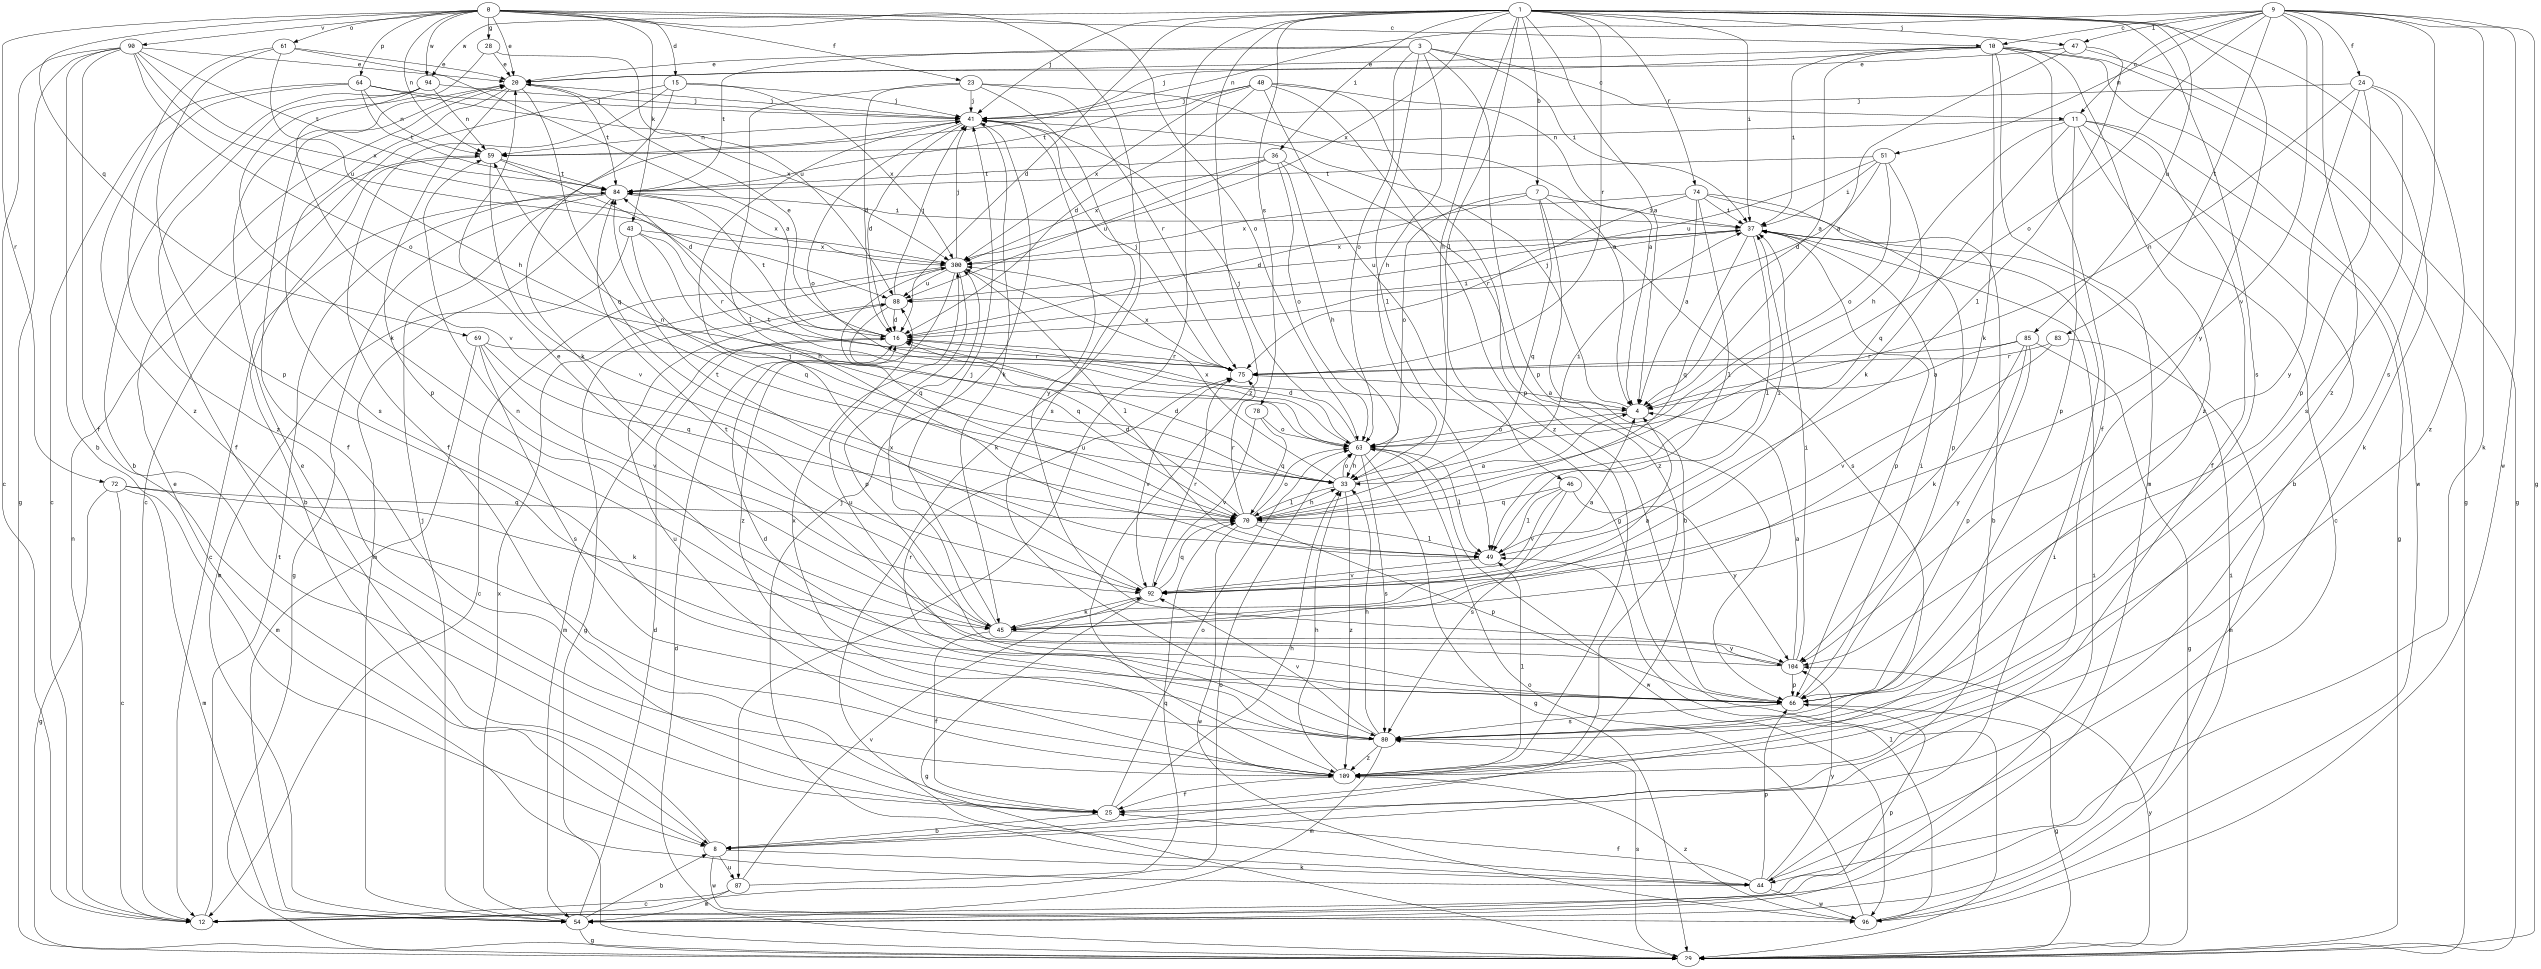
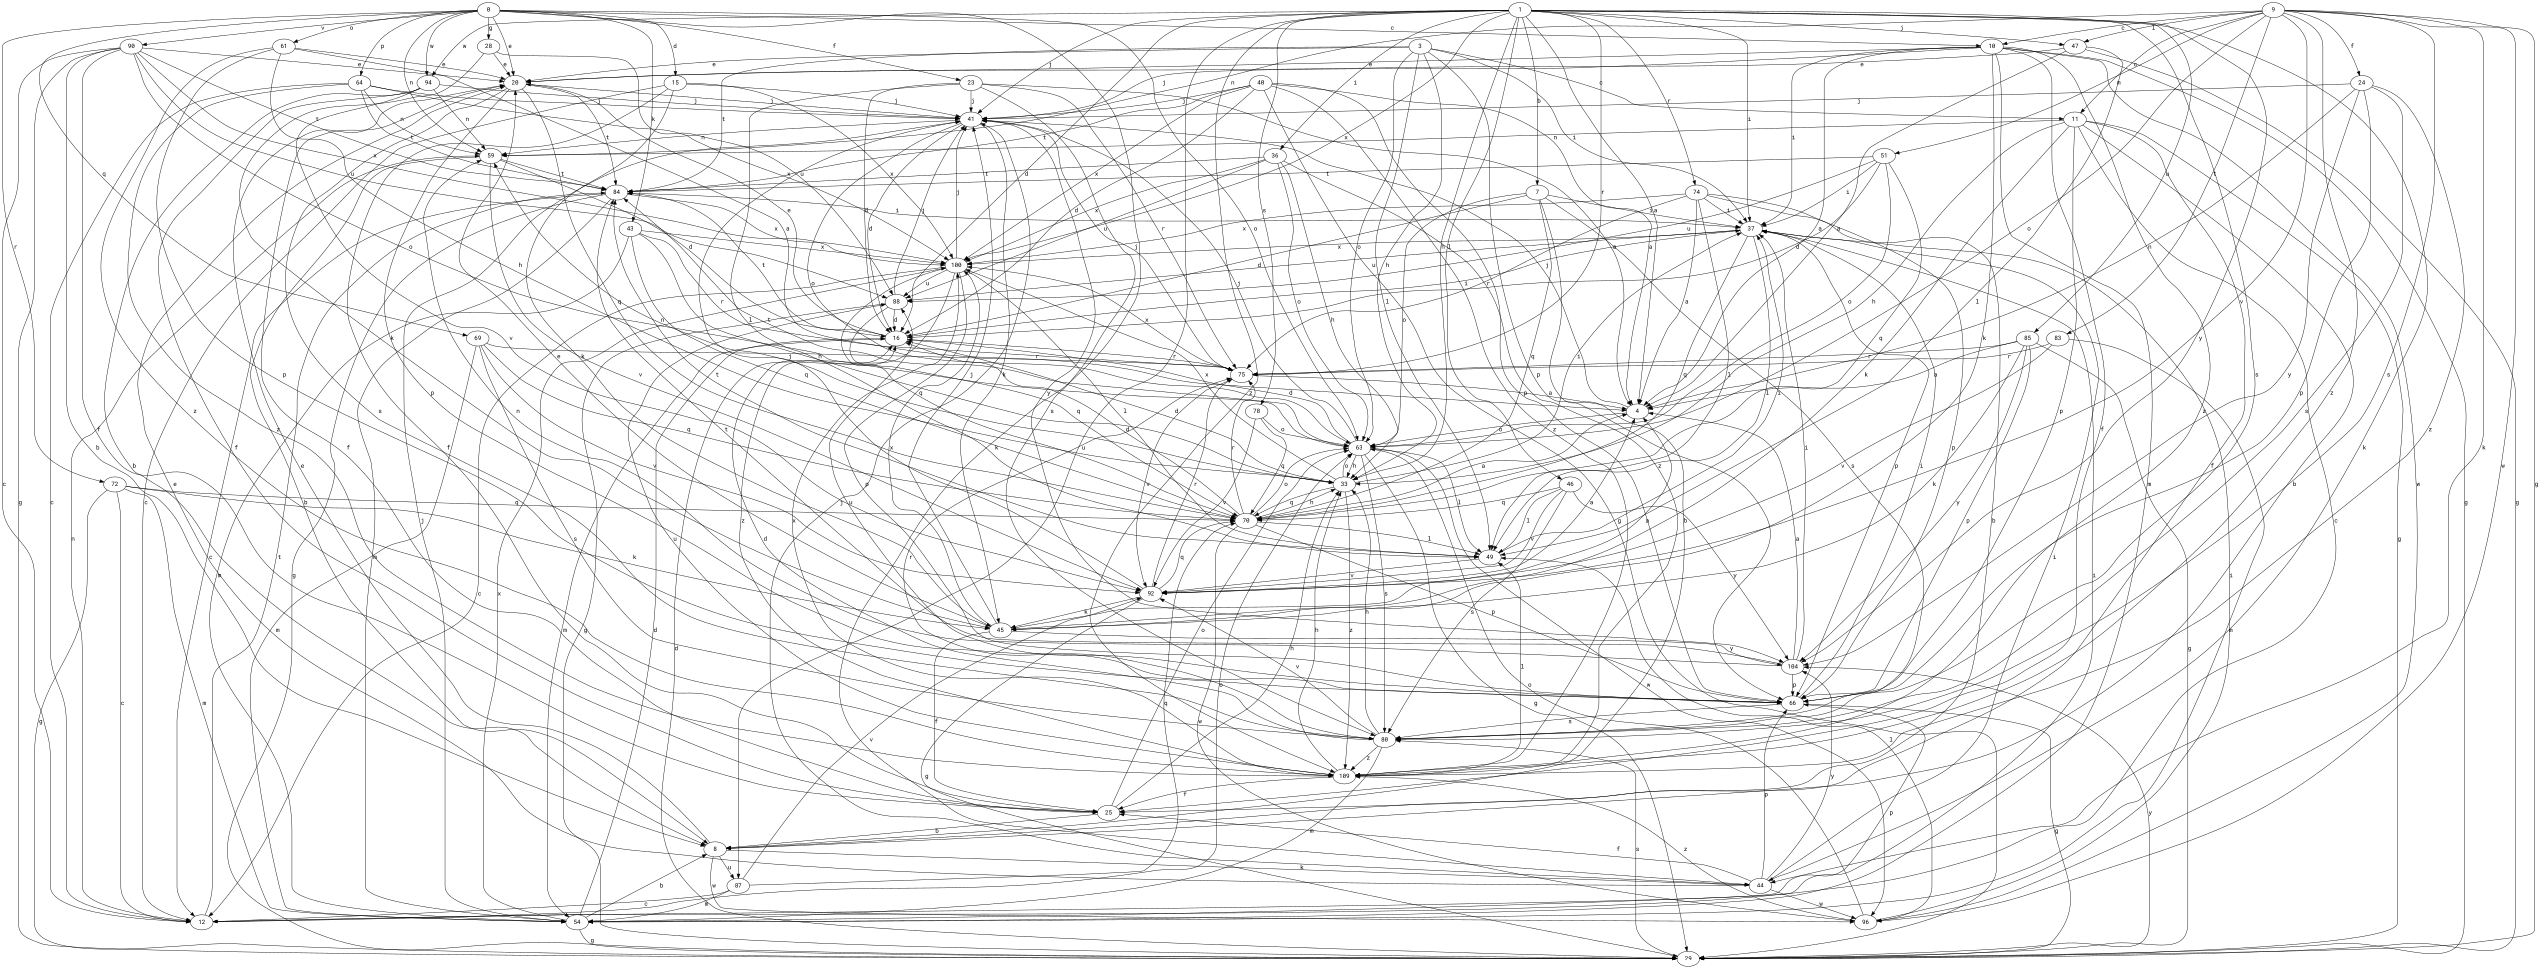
  strict digraph {
    fontname="Roboto Mono"
    node [fontname="Roboto Mono"]
    edge [fontname="Roboto Mono"]
    0
    10
    15
    20
    23
    28
    43
    44
    59
    61
    63
    64
    69
    72
    90
    94
    4
    37
    41
    109
    29
    96
    25
    45
    54
-   100 [label=300]
+   100
    12
    80
    66
    84
    70
    16
    75
    49
    88
    33
    104
    92
    8
    1
    7
    36
    46
    74
    78
    85
    87
    47
    40
    n50 [label=9]
    11
    24
    51
    83
    3
    0 -> 10 [label=c]
    0 -> 15 [label=d]
    0 -> 20 [label=e]
    0 -> 23 [label=f]
    0 -> 28 [label=g]
    0 -> 43 [label=k]
    0 -> 44 [label=k]
    0 -> 59 [label=n]
    0 -> 61 [label=o]
    0 -> 63 [label=o]
    0 -> 64 [label=p]
    0 -> 69 [label=q]
    0 -> 72 [label=r]
    0 -> 90 [label=v]
    0 -> 94 [label=w]
    10 -> 20 [label=e]
    10 -> 4 [label=a]
    10 -> 37 [label=i]
    10 -> 41 [label=j]
    10 -> 109 [label=z]
    10 -> 29 [label=g]
    10 -> 96 [label=w]
    10 -> 25 [label=f]
    10 -> 45 [label=k]
    10 -> 54 [label=m]
    15 -> 41 [label=j]
    15 -> 25 [label=f]
    15 -> 45 [label=k]
    15 -> 100 [label=x]
    15 -> 12 [label=c]
    20 -> 41 [label=j]
    20 -> 25 [label=f]
    20 -> 80 [label=s]
    20 -> 66 [label=p]
    20 -> 84 [label=t]
    20 -> 70 [label=q]
    23 -> 4 [label=a]
    23 -> 41 [label=j]
    23 -> 80 [label=s]
    23 -> 16 [label=d]
    23 -> 75 [label=r]
    23 -> 49 [label=l]
    28 -> 20 [label=e]
    28 -> 45 [label=k]
    28 -> 88 [label=u]
    43 -> 54 [label=m]
    43 -> 100 [label=x]
    43 -> 70 [label=q]
    43 -> 75 [label=r]
    43 -> 33 [label=h]
    44 -> 20 [label=e]
    44 -> 37 [label=i]
    44 -> 41 [label=j]
    44 -> 96 [label=w]
    44 -> 25 [label=f]
    44 -> 66 [label=p]
    44 -> 104 [label=y]
    59 -> 84 [label=t]
    59 -> 16 [label=d]
    59 -> 92 [label=v]
    59 -> 8 [label=b]
    61 -> 20 [label=e]
    61 -> 4 [label=a]
    61 -> 109 [label=z]
    61 -> 66 [label=p]
    61 -> 33 [label=h]
    63 -> 41 [label=j]
    63 -> 29 [label=g]
    63 -> 96 [label=w]
    63 -> 80 [label=s]
    63 -> 84 [label=t]
    63 -> 16 [label=d]
    63 -> 49 [label=l]
    63 -> 33 [label=h]
    64 -> 59 [label=n]
    64 -> 41 [label=j]
    64 -> 109 [label=z]
    64 -> 100 [label=x]
    64 -> 12 [label=c]
    64 -> 84 [label=t]
    69 -> 54 [label=m]
    69 -> 80 [label=s]
    69 -> 70 [label=q]
    69 -> 75 [label=r]
    69 -> 92 [label=v]
    72 -> 29 [label=g]
    72 -> 45 [label=k]
    72 -> 54 [label=m]
    72 -> 12 [label=c]
    72 -> 70 [label=q]
    90 -> 20 [label=e]
    90 -> 63 [label=o]
    90 -> 29 [label=g]
    90 -> 25 [label=f]
    90 -> 100 [label=x]
    90 -> 12 [label=c]
    90 -> 84 [label=t]
    90 -> 88 [label=u]
    90 -> 8 [label=b]
    94 -> 59 [label=n]
    94 -> 41 [label=j]
    94 -> 25 [label=f]
    94 -> 92 [label=v]
    94 -> 8 [label=b]
    4 -> 63 [label=o]
    4 -> 41 [label=j]
    37 -> 100 [label=x]
    37 -> 66 [label=p]
    37 -> 70 [label=q]
    37 -> 49 [label=l]
    37 -> 88 [label=u]
    41 -> 59 [label=n]
    41 -> 63 [label=o]
    41 -> 45 [label=k]
    41 -> 16 [label=d]
    41 -> 104 [label=y]
    109 -> 25 [label=f]
    109 -> 100 [label=x]
    109 -> 49 [label=l]
    109 -> 88 [label=u]
    109 -> 33 [label=h]
    29 -> 80 [label=s]
    29 -> 16 [label=d]
    29 -> 104 [label=y]
    96 -> 63 [label=o]
    96 -> 37 [label=i]
    96 -> 109 [label=z]
    96 -> 49 [label=l]
    25 -> 63 [label=o]
    25 -> 33 [label=h]
    25 -> 8 [label=b]
    45 -> 20 [label=e]
    45 -> 4 [label=a]
    45 -> 41 [label=j]
    45 -> 25 [label=f]
    45 -> 100 [label=x]
    45 -> 104 [label=y]
    54 -> 37 [label=i]
    54 -> 41 [label=j]
    54 -> 29 [label=g]
    54 -> 100 [label=x]
    54 -> 16 [label=d]
    54 -> 8 [label=b]
    100 -> 41 [label=j]
    100 -> 109 [label=z]
    100 -> 12 [label=c]
    100 -> 66 [label=p]
    100 -> 70 [label=q]
    100 -> 49 [label=l]
    100 -> 88 [label=u]
    12 -> 59 [label=n]
    12 -> 63 [label=o]
    12 -> 66 [label=p]
    12 -> 84 [label=t]
    80 -> 109 [label=z]
    80 -> 54 [label=m]
    80 -> 16 [label=d]
    80 -> 75 [label=r]
    80 -> 33 [label=h]
    80 -> 92 [label=v]
    66 -> 37 [label=i]
    66 -> 29 [label=g]
    66 -> 80 [label=s]
    66 -> 88 [label=u]
    84 -> 37 [label=i]
    84 -> 29 [label=g]
    84 -> 54 [label=m]
    84 -> 100 [label=x]
    84 -> 12 [label=c]
    70 -> 63 [label=o]
    70 -> 4 [label=a]
    70 -> 96 [label=w]
    70 -> 66 [label=p]
    70 -> 16 [label=d]
    70 -> 75 [label=r]
    70 -> 49 [label=l]
    70 -> 33 [label=h]
    16 -> 20 [label=e]
    16 -> 37 [label=i]
    16 -> 54 [label=m]
    16 -> 84 [label=t]
    16 -> 75 [label=r]
    75 -> 4 [label=a]
    75 -> 41 [label=j]
    75 -> 100 [label=x]
    75 -> 92 [label=v]
    49 -> 37 [label=i]
    49 -> 84 [label=t]
    49 -> 92 [label=v]
    88 -> 41 [label=j]
    88 -> 29 [label=g]
    88 -> 70 [label=q]
    88 -> 16 [label=d]
    33 -> 59 [label=n]
    33 -> 63 [label=o]
    33 -> 37 [label=i]
    33 -> 109 [label=z]
    33 -> 100 [label=x]
-   33 -> 70 [label=l]
+   33 -> 70 [label=q]
    33 -> 16 [label=d]
    104 -> 59 [label=n]
    104 -> 4 [label=a]
    104 -> 37 [label=i]
    104 -> 66 [label=p]
    104 -> 84 [label=t]
    92 -> 4 [label=a]
    92 -> 41 [label=j]
    92 -> 29 [label=g]
    92 -> 45 [label=k]
    92 -> 70 [label=q]
    92 -> 75 [label=r]
    8 -> 20 [label=e]
    8 -> 44 [label=k]
    8 -> 96 [label=w]
    8 -> 87 [label=u]
    1 -> 44 [label=k]
    1 -> 94 [label=w]
    1 -> 4 [label=a]
    1 -> 37 [label=i]
    1 -> 41 [label=j]
    1 -> 109 [label=z]
    1 -> 100 [label=x]
    1 -> 80 [label=s]
    1 -> 16 [label=d]
    1 -> 75 [label=r]
    1 -> 33 [label=h]
    1 -> 104 [label=y]
    1 -> 7 [label=b]
    1 -> 36 [label=i]
    1 -> 46 [label=l]
    1 -> 74 [label=r]
    1 -> 78 [label=s]
    1 -> 85 [label=u]
    1 -> 87 [label=u]
    1 -> 47 [label=j]
    7 -> 63 [label=o]
    7 -> 37 [label=i]
    7 -> 80 [label=s]
    7 -> 70 [label=q]
    7 -> 16 [label=d]
    7 -> 8 [label=b]
    36 -> 63 [label=o]
    36 -> 109 [label=z]
    36 -> 100 [label=x]
    36 -> 84 [label=t]
    36 -> 88 [label=u]
    36 -> 33 [label=h]
    46 -> 80 [label=s]
    46 -> 70 [label=q]
    46 -> 49 [label=l]
    46 -> 104 [label=y]
    46 -> 92 [label=v]
    74 -> 4 [label=a]
    74 -> 37 [label=i]
    74 -> 100 [label=x]
    74 -> 66 [label=p]
    74 -> 75 [label=r]
    74 -> 49 [label=l]
    74 -> 8 [label=b]
    78 -> 63 [label=o]
    78 -> 70 [label=q]
    78 -> 92 [label=v]
    85 -> 4 [label=a]
    85 -> 29 [label=g]
    85 -> 45 [label=k]
    85 -> 66 [label=p]
    85 -> 75 [label=r]
    85 -> 104 [label=y]
    87 -> 54 [label=m]
    87 -> 12 [label=c]
    87 -> 70 [label=q]
    87 -> 92 [label=v]
    47 -> 20 [label=e]
    47 -> 4 [label=a]
    47 -> 29 [label=g]
    47 -> 49 [label=l]
    40 -> 4 [label=a]
    40 -> 41 [label=j]
    40 -> 109 [label=z]
    40 -> 29 [label=g]
    40 -> 100 [label=x]
    40 -> 66 [label=p]
    40 -> 84 [label=t]
    40 -> 16 [label=d]
    n50 -> 10 [label=c]
    n50 -> 44 [label=k]
    n50 -> 59 [label=n]
    n50 -> 63 [label=o]
    n50 -> 109 [label=z]
    n50 -> 29 [label=g]
    n50 -> 96 [label=w]
    n50 -> 80 [label=s]
    n50 -> 92 [label=v]
    n50 -> 47 [label=l]
    n50 -> 11 [label=c]
    n50 -> 24 [label=f]
    n50 -> 51 [label=m]
    n50 -> 83 [label=t]
    11 -> 59 [label=n]
    11 -> 29 [label=g]
    11 -> 25 [label=f]
    11 -> 45 [label=k]
    11 -> 12 [label=c]
    11 -> 66 [label=p]
    11 -> 33 [label=h]
    11 -> 8 [label=b]
    24 -> 4 [label=n]
    24 -> 41 [label=j]
    24 -> 109 [label=z]
    24 -> 80 [label=s]
    24 -> 66 [label=p]
    24 -> 104 [label=y]
    51 -> 63 [label=o]
    51 -> 37 [label=i]
    51 -> 84 [label=t]
    51 -> 70 [label=q]
    51 -> 16 [label=d]
    51 -> 88 [label=u]
    83 -> 54 [label=m]
    83 -> 75 [label=r]
    83 -> 92 [label=v]
    3 -> 20 [label=e]
    3 -> 63 [label=o]
    3 -> 37 [label=i]
    3 -> 66 [label=p]
    3 -> 84 [label=t]
    3 -> 49 [label=l]
    3 -> 33 [label=h]
    3 -> 11 [label=c]
  }
